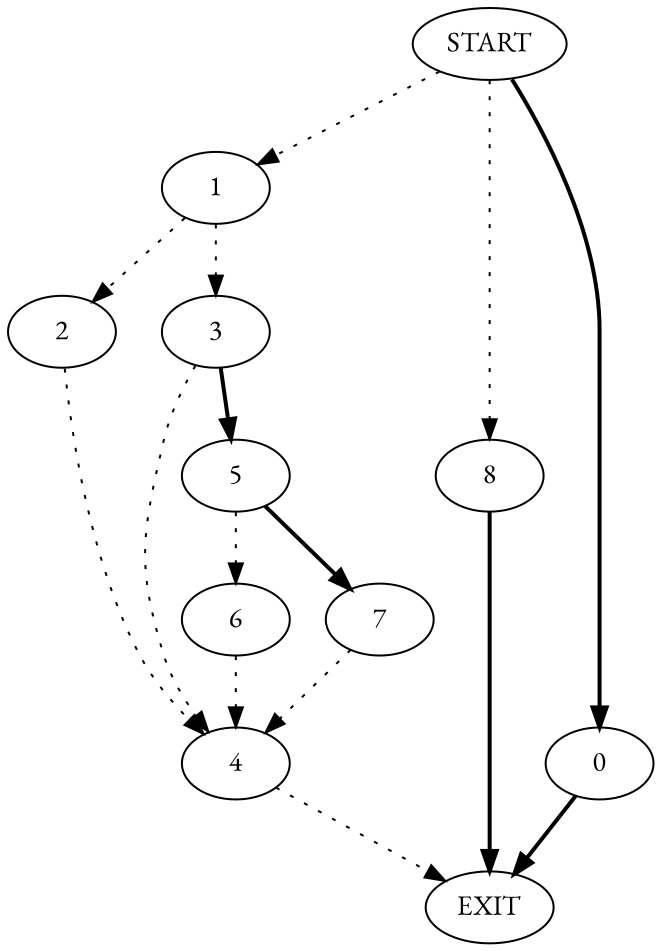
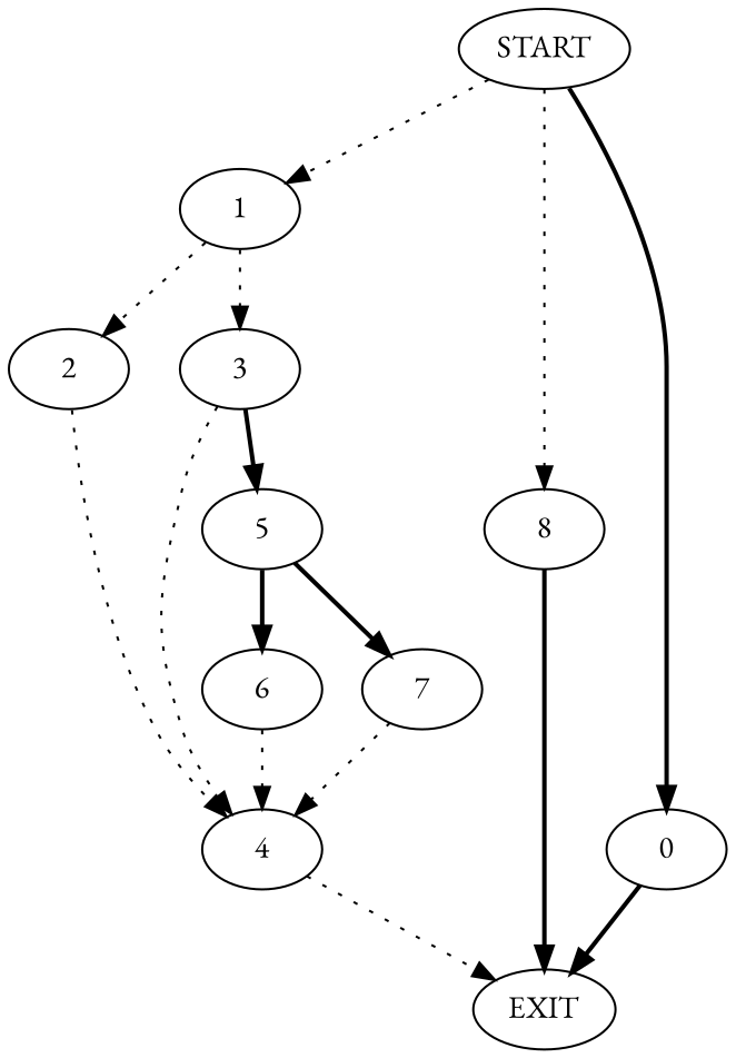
  digraph {
    fontname="EB Garamond"
    node [fontname="EB Garamond"]
    edge [fontname="EB Garamond" style=dotted]
    n1 [label=START]
    1
    8
    n4 [label=0]
    2
    3
    n7 [label=EXIT]
    4
    5
    6
    7
    n1 -> 1
    n1 -> 8
    n1 -> n4 [style=bold]
    1 -> 2
    1 -> 3
    8 -> n7 [style=bold]
    n4 -> n7 [style=bold]
    2 -> 4
    3 -> 4
    3 -> 5 [style=bold]
    4 -> n7
-   5 -> 6
+   5 -> 6 [style=bold]
    5 -> 7 [style=bold]
    6 -> 4
    7 -> 4
  }
